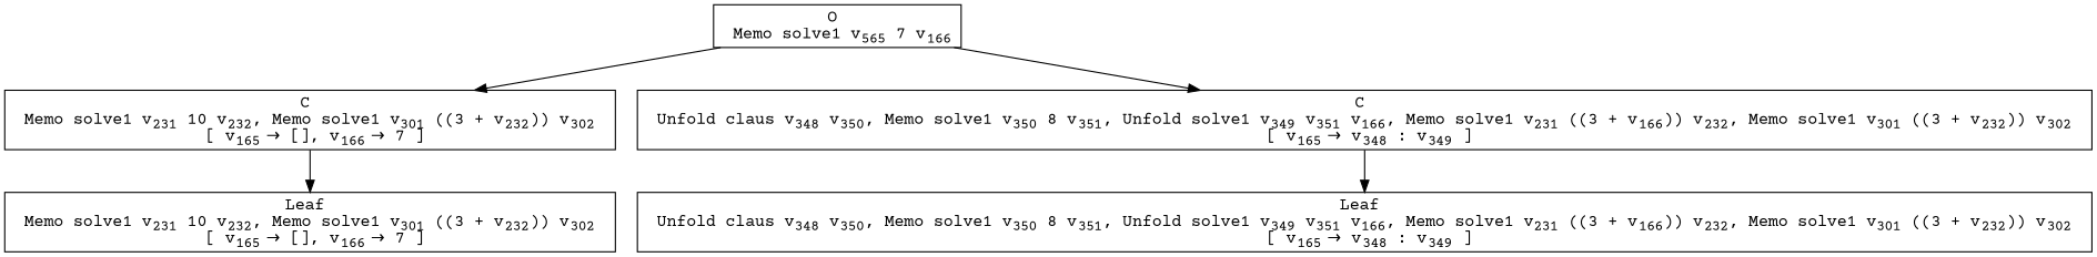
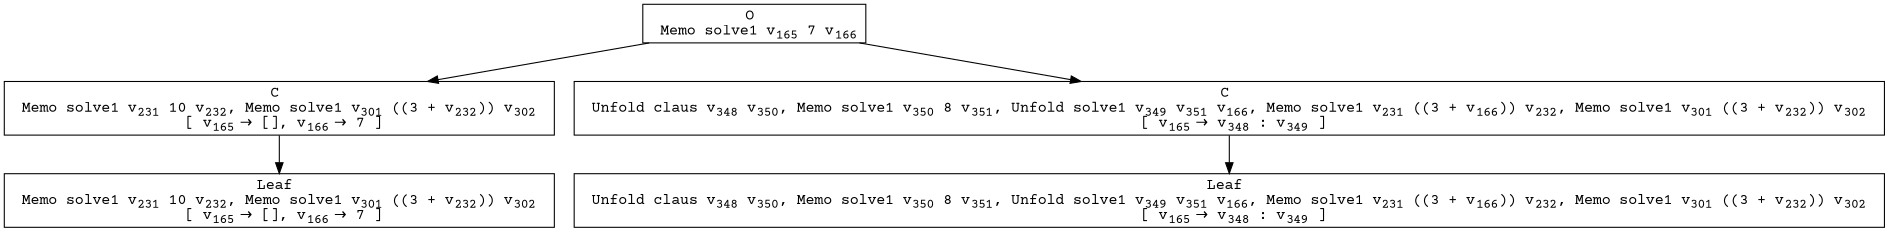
  digraph {
    rankdir=TB
    fontname="Courier Prime"
    node [fillcolor=white shape=box style=filled fontname="Courier Prime"]
    edge [fontname="Courier Prime"]
-   n1 [label=<O <BR/> Memo solve1 v<SUB>565</SUB> 7 v<SUB>166</SUB>>]
+   n1 [label=<O <BR/> Memo solve1 v<SUB>165</SUB> 7 v<SUB>166</SUB>>]
    n2 [label=<C <BR/> Memo solve1 v<SUB>231</SUB> 10 v<SUB>232</SUB>, Memo solve1 v<SUB>301</SUB> ((3 + v<SUB>232</SUB>)) v<SUB>302</SUB> <BR/>  [ v<SUB>165</SUB> &rarr; [], v<SUB>166</SUB> &rarr; 7 ] >]
    n3 [label=<C <BR/> Unfold claus v<SUB>348</SUB> v<SUB>350</SUB>, Memo solve1 v<SUB>350</SUB> 8 v<SUB>351</SUB>, Unfold solve1 v<SUB>349</SUB> v<SUB>351</SUB> v<SUB>166</SUB>, Memo solve1 v<SUB>231</SUB> ((3 + v<SUB>166</SUB>)) v<SUB>232</SUB>, Memo solve1 v<SUB>301</SUB> ((3 + v<SUB>232</SUB>)) v<SUB>302</SUB> <BR/>  [ v<SUB>165</SUB> &rarr; v<SUB>348</SUB> : v<SUB>349</SUB> ] >]
    n4 [label=<Leaf <BR/> Memo solve1 v<SUB>231</SUB> 10 v<SUB>232</SUB>, Memo solve1 v<SUB>301</SUB> ((3 + v<SUB>232</SUB>)) v<SUB>302</SUB> <BR/>  [ v<SUB>165</SUB> &rarr; [], v<SUB>166</SUB> &rarr; 7 ] >]
    n5 [label=<Leaf <BR/> Unfold claus v<SUB>348</SUB> v<SUB>350</SUB>, Memo solve1 v<SUB>350</SUB> 8 v<SUB>351</SUB>, Unfold solve1 v<SUB>349</SUB> v<SUB>351</SUB> v<SUB>166</SUB>, Memo solve1 v<SUB>231</SUB> ((3 + v<SUB>166</SUB>)) v<SUB>232</SUB>, Memo solve1 v<SUB>301</SUB> ((3 + v<SUB>232</SUB>)) v<SUB>302</SUB> <BR/>  [ v<SUB>165</SUB> &rarr; v<SUB>348</SUB> : v<SUB>349</SUB> ] >]
    n1 -> n2
    n1 -> n3
    n2 -> n4
    n3 -> n5
  }
